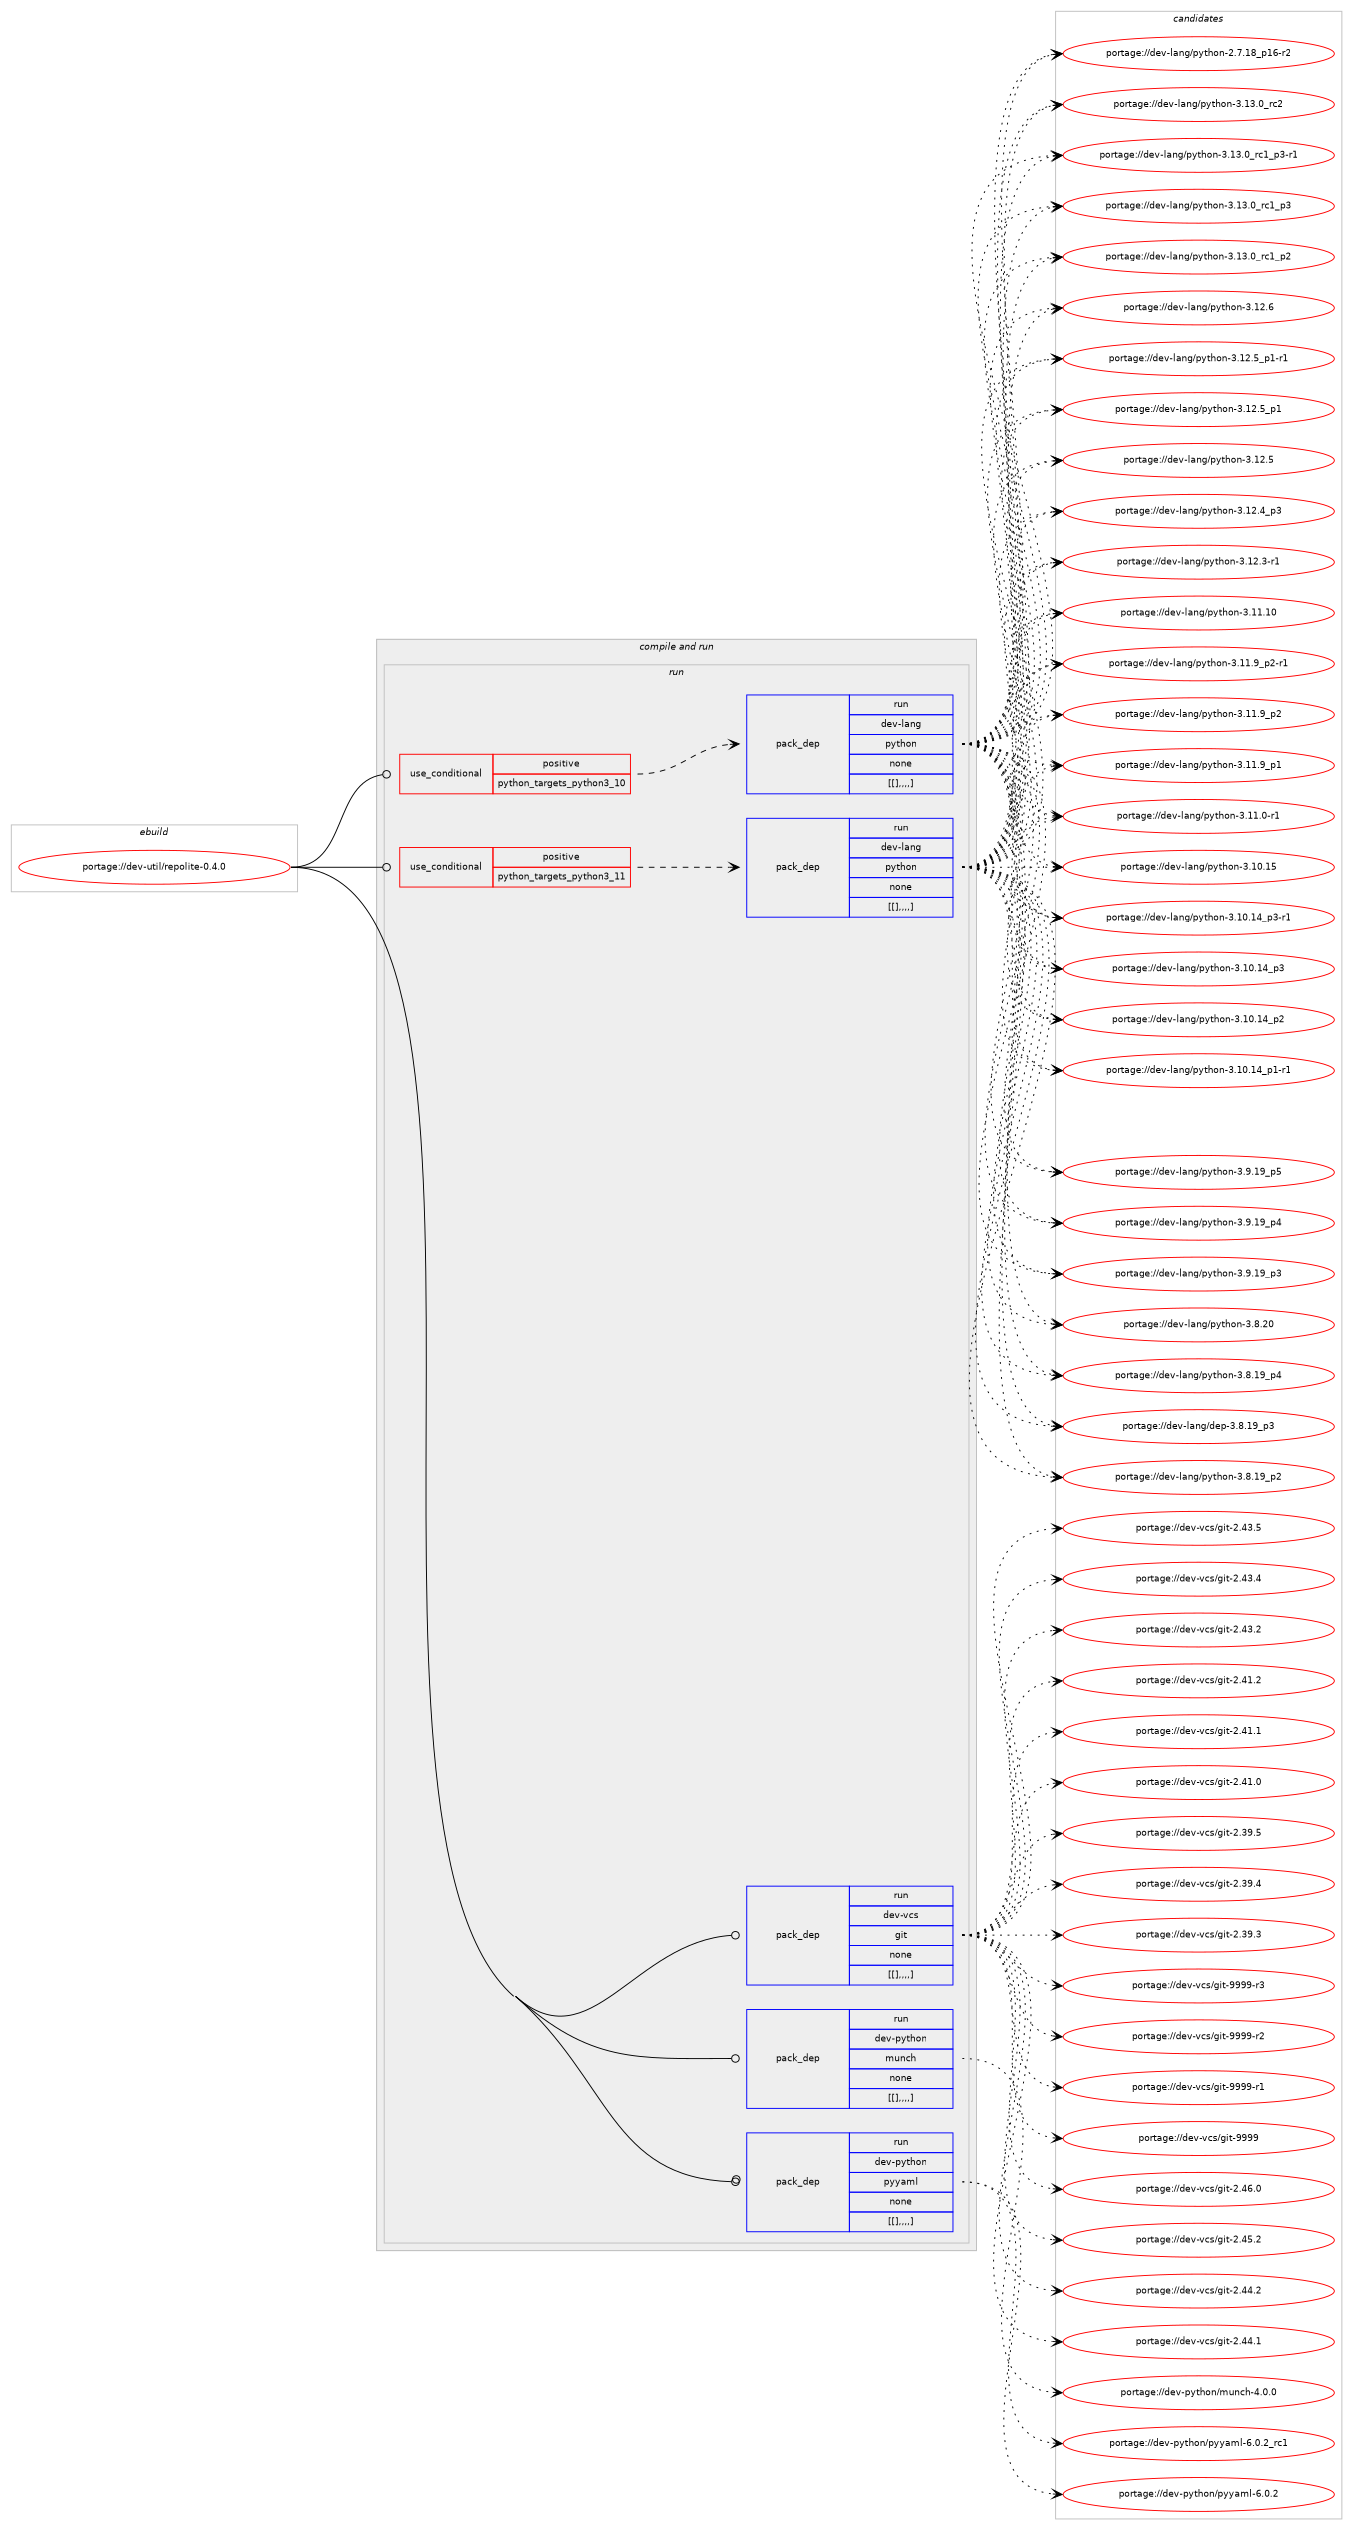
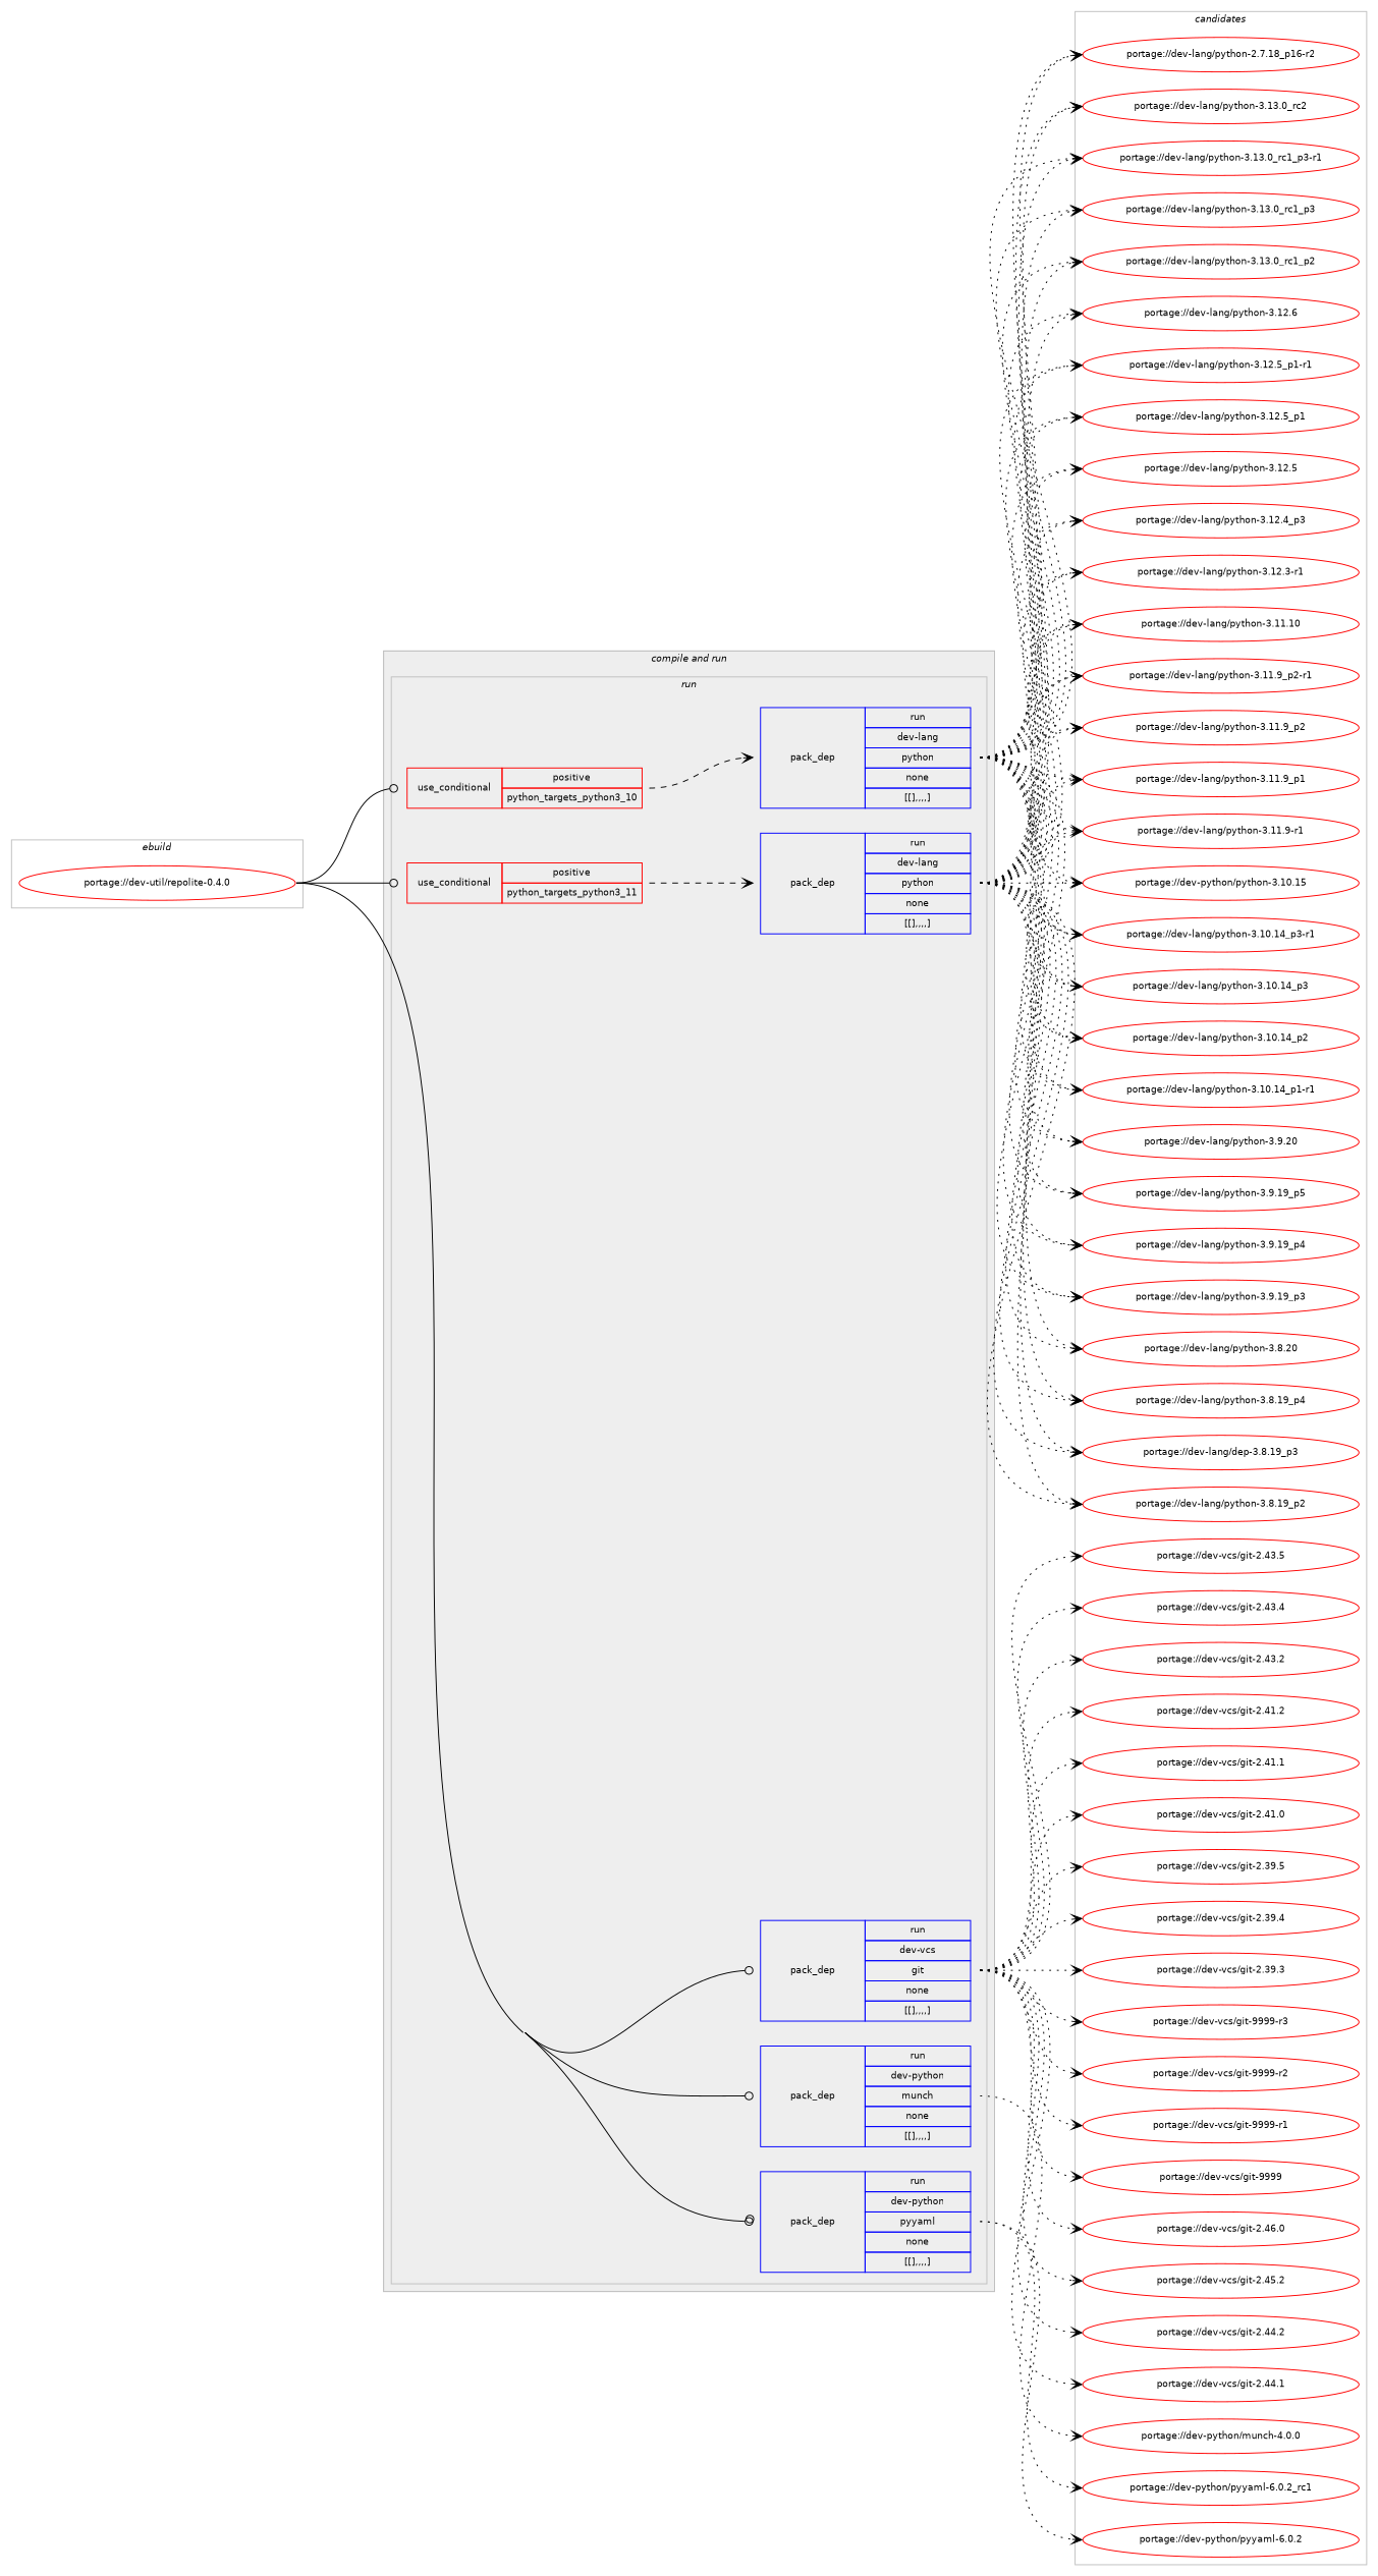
  digraph {
    compound=true
    concentrate=true
    fontname=Helvetica
    fontsize=10
    newrank=true
    rankdir=LR
    ranksep=1.5
    node [color=red fontname=Helvetica fontsize=10]
    edge [arrowhead=vee headport=w style=dotted tailport=e weight=100]
    n1 [label="portage://dev-util/repolite-0.4.0" width=4]
    n2 [color=blue label=<<TABLE BORDER="0" CELLBORDER="1" CELLSPACING="0" CELLPADDING="4" WIDTH="220"><TR><TD ROWSPAN="6" CELLPADDING="30">pack_dep</TD></TR><TR><TD WIDTH="110">run</TD></TR><TR><TD>dev-lang</TD></TR><TR><TD>python</TD></TR><TR><TD>none</TD></TR><TR><TD>[[],,,,]</TD></TR></TABLE>> shape=none]
    n3 [label=<<TABLE BORDER="0" CELLBORDER="1" CELLSPACING="0" CELLPADDING="4"><TR><TD ROWSPAN="3" CELLPADDING="10">use_conditional</TD></TR><TR><TD>positive</TD></TR><TR><TD>python_targets_python3_10</TD></TR></TABLE>> shape=none]
    n4 [color=blue label=<<TABLE BORDER="0" CELLBORDER="1" CELLSPACING="0" CELLPADDING="4" WIDTH="220"><TR><TD ROWSPAN="6" CELLPADDING="30">pack_dep</TD></TR><TR><TD WIDTH="110">run</TD></TR><TR><TD>dev-lang</TD></TR><TR><TD>python</TD></TR><TR><TD>none</TD></TR><TR><TD>[[],,,,]</TD></TR></TABLE>> shape=none]
    n5 [label=<<TABLE BORDER="0" CELLBORDER="1" CELLSPACING="0" CELLPADDING="4"><TR><TD ROWSPAN="3" CELLPADDING="10">use_conditional</TD></TR><TR><TD>positive</TD></TR><TR><TD>python_targets_python3_11</TD></TR></TABLE>> shape=none]
    n6 [color=blue label=<<TABLE BORDER="0" CELLBORDER="1" CELLSPACING="0" CELLPADDING="4" WIDTH="220"><TR><TD ROWSPAN="6" CELLPADDING="30">pack_dep</TD></TR><TR><TD WIDTH="110">run</TD></TR><TR><TD>dev-python</TD></TR><TR><TD>munch</TD></TR><TR><TD>none</TD></TR><TR><TD>[[],,,,]</TD></TR></TABLE>> shape=none]
    n7 [color=blue label=<<TABLE BORDER="0" CELLBORDER="1" CELLSPACING="0" CELLPADDING="4" WIDTH="220"><TR><TD ROWSPAN="6" CELLPADDING="30">pack_dep</TD></TR><TR><TD WIDTH="110">run</TD></TR><TR><TD>dev-python</TD></TR><TR><TD>pyyaml</TD></TR><TR><TD>none</TD></TR><TR><TD>[[],,,,]</TD></TR></TABLE>> shape=none]
    n8 [color=blue label=<<TABLE BORDER="0" CELLBORDER="1" CELLSPACING="0" CELLPADDING="4" WIDTH="220"><TR><TD ROWSPAN="6" CELLPADDING="30">pack_dep</TD></TR><TR><TD WIDTH="110">run</TD></TR><TR><TD>dev-vcs</TD></TR><TR><TD>git</TD></TR><TR><TD>none</TD></TR><TR><TD>[[],,,,]</TD></TR></TABLE>> shape=none]
    n9 [label="portage://dev-lang/python-3.13.0_rc2" width=4]
    n10 [label="portage://dev-lang/python-3.13.0_rc1_p3-r1" width=4]
    n11 [label="portage://dev-lang/python-3.13.0_rc1_p3" width=4]
    n12 [label="portage://dev-lang/python-3.13.0_rc1_p2" width=4]
    n13 [label="portage://dev-lang/python-3.12.6" width=4]
    n14 [label="portage://dev-lang/python-3.12.5_p1-r1" width=4]
    n15 [label="portage://dev-lang/python-3.12.5_p1" width=4]
    n16 [label="portage://dev-lang/python-3.12.5" width=4]
    n17 [label="portage://dev-lang/python-3.12.4_p3" width=4]
    n18 [label="portage://dev-lang/python-3.12.3-r1" width=4]
    n19 [label="portage://dev-lang/python-3.11.10" width=4]
    n20 [label="portage://dev-lang/python-3.11.9_p2-r1" width=4]
    n21 [label="portage://dev-lang/python-3.11.9_p2" width=4]
    n22 [label="portage://dev-lang/python-3.11.9_p1" width=4]
-   n23 [label="portage://dev-lang/python-3.11.0-r1" width=4]
-   n24 [label="portage://dev-lang/python-3.10.15" width=4]
+   n23 [label="portage://dev-lang/python-3.11.9-r1" width=4]
+   n24 [label="portage://dev-python/python-3.10.15" width=4]
    n25 [label="portage://dev-lang/python-3.10.14_p3-r1" width=4]
    n26 [label="portage://dev-lang/python-3.10.14_p3" width=4]
    n27 [label="portage://dev-lang/python-3.10.14_p2" width=4]
    n28 [label="portage://dev-lang/python-3.10.14_p1-r1" width=4]
+   n29 [label="portage://dev-lang/python-3.9.20" width=4]
    n30 [label="portage://dev-lang/python-3.9.19_p5" width=4]
    n31 [label="portage://dev-lang/python-3.9.19_p4" width=4]
    n32 [label="portage://dev-lang/python-3.9.19_p3" width=4]
    n33 [label="portage://dev-lang/python-3.8.20" width=4]
    n34 [label="portage://dev-lang/python-3.8.19_p4" width=4]
    n35 [label="portage://dev-lang/dep-3.8.19_p3" width=4]
    n36 [label="portage://dev-lang/python-3.8.19_p2" width=4]
    n37 [label="portage://dev-lang/python-2.7.18_p16-r2" width=4]
    n38 [label="portage://dev-python/munch-4.0.0" width=4]
    n39 [label="portage://dev-python/pyyaml-6.0.2_rc1" width=4]
    n40 [label="portage://dev-python/pyyaml-6.0.2" width=4]
    n41 [label="portage://dev-vcs/git-9999-r3" width=4]
    n42 [label="portage://dev-vcs/git-9999-r2" width=4]
    n43 [label="portage://dev-vcs/git-9999-r1" width=4]
    n44 [label="portage://dev-vcs/git-9999" width=4]
    n45 [label="portage://dev-vcs/git-2.46.0" width=4]
    n46 [label="portage://dev-vcs/git-2.45.2" width=4]
    n47 [label="portage://dev-vcs/git-2.44.2" width=4]
    n48 [label="portage://dev-vcs/git-2.44.1" width=4]
    n49 [label="portage://dev-vcs/git-2.43.5" width=4]
    n50 [label="portage://dev-vcs/git-2.43.4" width=4]
    n51 [label="portage://dev-vcs/git-2.43.2" width=4]
    n52 [label="portage://dev-vcs/git-2.41.2" width=4]
    n53 [label="portage://dev-vcs/git-2.41.1" width=4]
    n54 [label="portage://dev-vcs/git-2.41.0" width=4]
    n55 [label="portage://dev-vcs/git-2.39.5" width=4]
    n56 [label="portage://dev-vcs/git-2.39.4" width=4]
    n57 [label="portage://dev-vcs/git-2.39.3" width=4]
    subgraph cluster_1 {
      color=gray
      label=<<i>ebuild</i>>
      n1
    }
    subgraph cluster_2 {
      color=gray
      label=<<i>dependencies</i>>
      subgraph cluster_3 {
        color=gray
        fillcolor="#eeeeee"
        label=<<i>compile</i>>
        style=filled
      }
      subgraph cluster_4 {
        color=gray
        fillcolor="#eeeeee"
        label=<<i>compile and run</i>>
        style=filled
      }
      subgraph cluster_5 {
        color=gray
        fillcolor="#eeeeee"
        label=<<i>run</i>>
        style=filled
        subgraph sub_6 {
          color=gray
          fillcolor="#eeeeee"
          label=<<i>run</i>>
          style=filled
          n3
          subgraph sub_7 {
            color=gray
            fillcolor="#eeeeee"
            label=<<i>run</i>>
            style=filled
            n2
          }
        }
        subgraph sub_8 {
          color=gray
          fillcolor="#eeeeee"
          label=<<i>run</i>>
          style=filled
          n5
          subgraph sub_9 {
            color=gray
            fillcolor="#eeeeee"
            label=<<i>run</i>>
            style=filled
            n4
          }
        }
        subgraph sub_10 {
          color=gray
          fillcolor="#eeeeee"
          label=<<i>run</i>>
          style=filled
          n6
        }
        subgraph sub_11 {
          color=gray
          fillcolor="#eeeeee"
          label=<<i>run</i>>
          style=filled
          n7
        }
        subgraph sub_12 {
          color=gray
          fillcolor="#eeeeee"
          label=<<i>run</i>>
          style=filled
          n8
        }
      }
    }
    subgraph cluster_13 {
      color=gray
      label=<<i>candidates</i>>
      rank=same
      subgraph sub_14 {
        color=black
        label=<<i>candidates</i>>
        nodesep=1
        rank=same
        n9
        n10
        n11
        n12
        n13
        n14
        n15
        n16
        n17
        n18
        n19
        n20
        n21
        n22
        n23
        n24
        n25
        n26
        n27
        n28
+       n29
        n30
        n31
        n32
        n33
        n34
        n35
        n36
        n37
      }
      subgraph sub_15 {
        color=black
        label=<<i>candidates</i>>
        nodesep=1
        rank=same
        n9
        n10
        n11
        n12
        n13
        n14
        n15
        n16
        n17
        n18
        n19
        n20
        n21
        n22
        n23
        n24
        n25
        n26
        n27
        n28
+       n29
        n30
        n31
        n32
        n33
        n34
        n35
        n36
        n37
      }
      subgraph sub_16 {
        color=black
        label=<<i>candidates</i>>
        nodesep=1
        rank=same
        n38
      }
      subgraph sub_17 {
        color=black
        label=<<i>candidates</i>>
        nodesep=1
        rank=same
        n39
        n40
      }
      subgraph sub_18 {
        color=black
        label=<<i>candidates</i>>
        nodesep=1
        rank=same
        n41
        n42
        n43
        n44
        n45
        n46
        n47
        n48
        n49
        n50
        n51
        n52
        n53
        n54
        n55
        n56
        n57
      }
    }
    n1 -> n3 [arrowhead=odot style=solid weight=20]
    n1 -> n5 [arrowhead=odot style=solid weight=20]
    n1 -> n6 [arrowhead=odot style=solid weight=20]
    n1 -> n7 [arrowhead=odot style=solid weight=20]
    n1 -> n8 [arrowhead=odot style=solid weight=20]
    n2 -> n9
    n2 -> n10
    n2 -> n11
    n2 -> n12
    n2 -> n13
    n2 -> n14
    n2 -> n15
    n2 -> n16
    n2 -> n17
    n2 -> n18
    n2 -> n19
    n2 -> n20
    n2 -> n21
    n2 -> n22
    n2 -> n23
    n2 -> n24
    n2 -> n25
    n2 -> n26
    n2 -> n27
    n2 -> n28
+   n2 -> n29
    n2 -> n30
    n2 -> n31
    n2 -> n32
    n2 -> n33
    n2 -> n34
    n2 -> n35
    n2 -> n36
    n2 -> n37
    n3 -> n2 [style=dashed weight=20]
    n4 -> n9
    n4 -> n10
    n4 -> n11
    n4 -> n12
    n4 -> n13
    n4 -> n14
    n4 -> n15
    n4 -> n16
    n4 -> n17
    n4 -> n18
    n4 -> n19
    n4 -> n20
    n4 -> n21
    n4 -> n22
    n4 -> n23
    n4 -> n24
    n4 -> n25
    n4 -> n26
    n4 -> n27
    n4 -> n28
+   n4 -> n29
    n4 -> n30
    n4 -> n31
    n4 -> n32
    n4 -> n33
    n4 -> n34
    n4 -> n35
    n4 -> n36
    n4 -> n37
    n5 -> n4 [style=dashed weight=20]
    n6 -> n38
    n7 -> n39
    n7 -> n40
    n8 -> n41
    n8 -> n42
    n8 -> n43
    n8 -> n44
    n8 -> n45
    n8 -> n46
    n8 -> n47
    n8 -> n48
    n8 -> n49
    n8 -> n50
    n8 -> n51
    n8 -> n52
    n8 -> n53
    n8 -> n54
    n8 -> n55
    n8 -> n56
    n8 -> n57
  }
